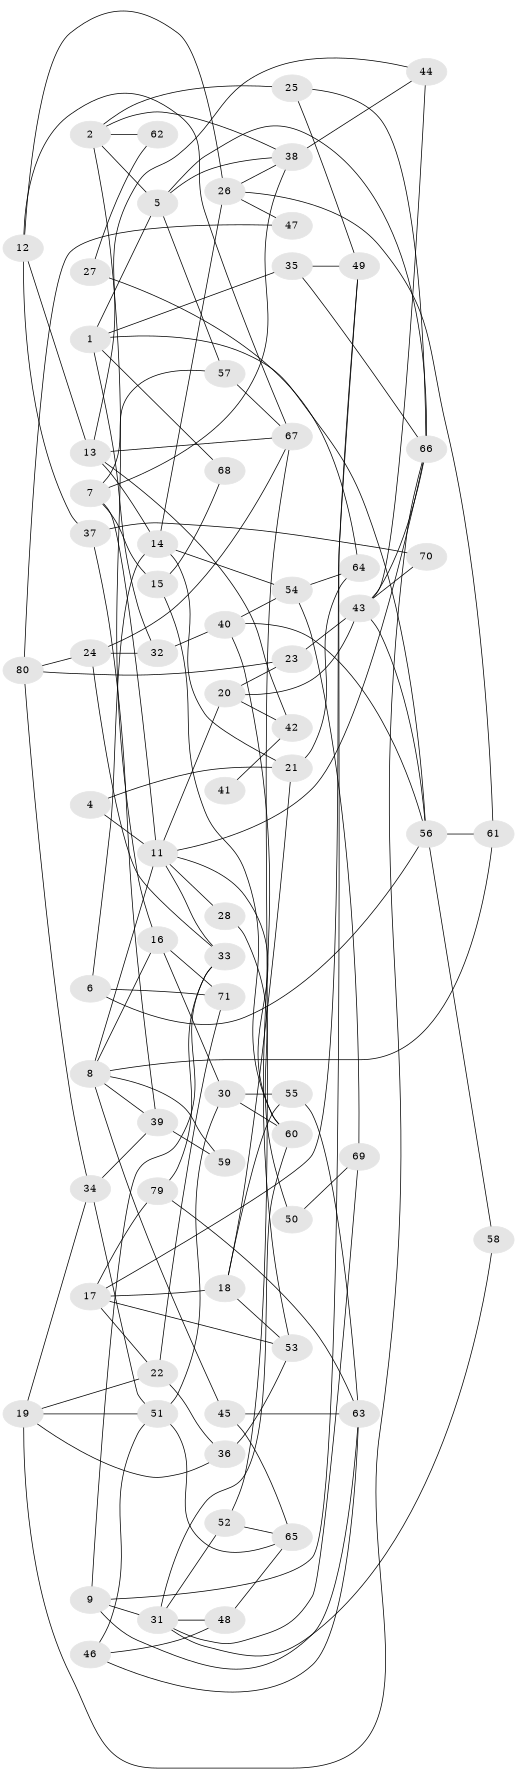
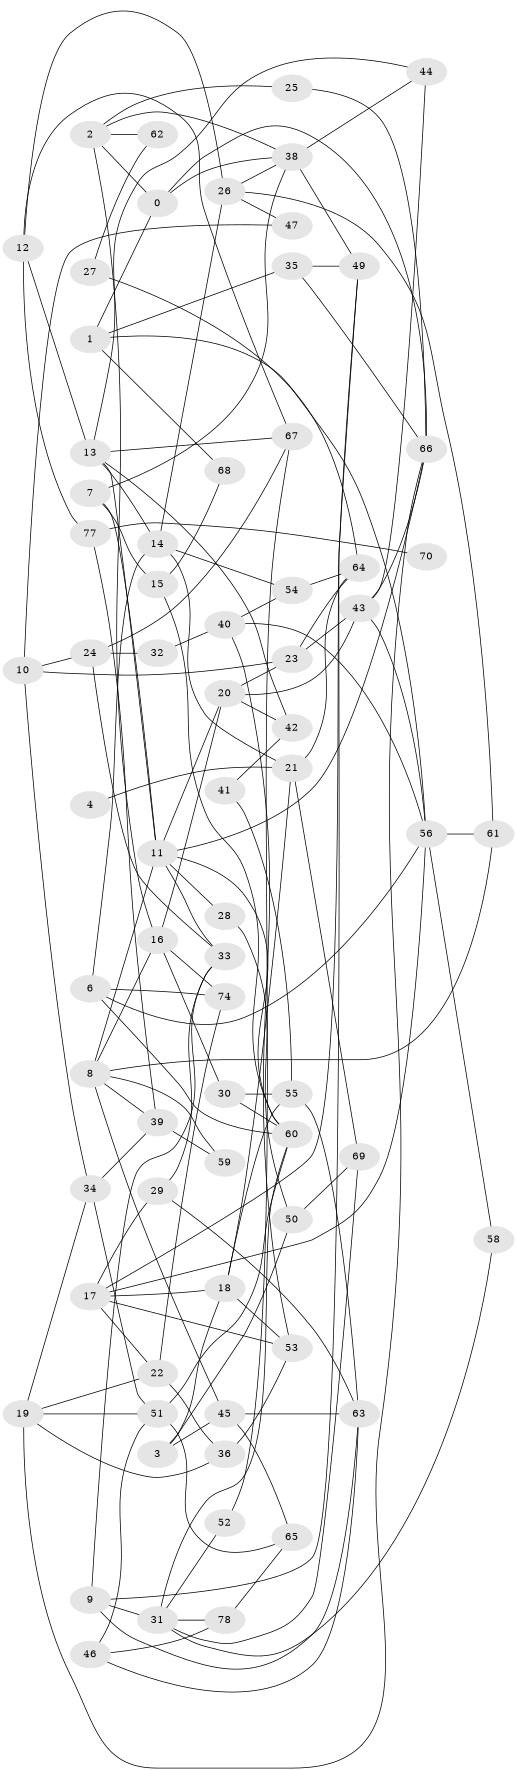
  graph {
    rankdir=LR
    node [color=gray90 style=filled]
    1
-   5
+   5 [label=0]
    32
    35
    56
    68
    38
-   57
    66
    40
    49
    61
    58
    2
    16
    25
    62
-   71
+   71 [label=74]
    20
    30
    27
    64
    44
+   3
    18
    45
    50
    21
    53
    55
    63
    65
    69
    4
    11
    60
    33
    28
    67
    6
    14
    26
    54
    7
    15
    8
    39
    59
    9
    31
-   48
+   48 [label=78]
    52
-   10 [label=80]
+   10
    23
    24
    34
    47
    43
    51
    42
    12
    13
-   37
+   37 [label=77]
    70
    17
    22
-   29 [label=79]
+   29
    36
    19
    41
    46
    1 -- 5
-   1 -- 32
    1 -- 35
    1 -- 56
    1 -- 68
    5 -- 38
-   5 -- 57
    5 -- 66
    32 -- 40
    35 -- 66
    35 -- 49
    56 -- 61
    56 -- 58
-   25 -- 49
+   38 -- 49
    38 -- 44
-   57 -- 67
    40 -- 56
    40 -- 53
    40 -- 54
    2 -- 5
    2 -- 38
    2 -- 16
    2 -- 25
    2 -- 62
    16 -- 71
+   16 -- 20
    16 -- 30
    25 -- 66
    20 -- 23
    20 -- 43
    20 -- 42
    30 -- 55
    30 -- 60
    27 -- 62
    27 -- 64
+   3 -- 18
+   3 -- 45
+   3 -- 50
    18 -- 21
    18 -- 53
    18 -- 55
    45 -- 63
    45 -- 65
    50 -- 69
    21 -- 64
    55 -- 63
    4 -- 21
-   4 -- 11
+   13 -- 11
    11 -- 66
    11 -- 20
    11 -- 60
    11 -- 33
    11 -- 28
    28 -- 50
    6 -- 56
    6 -- 71
+   6 -- 60
    6 -- 14
    14 -- 21
    14 -- 26
    14 -- 54
    26 -- 38
    26 -- 61
    26 -- 47
    54 -- 64
-   54 -- 69
+   21 -- 69
    7 -- 38
-   7 -- 57
    7 -- 11
    7 -- 15
    15 -- 68
    15 -- 60
    8 -- 61
    8 -- 16
    8 -- 45
    8 -- 11
    8 -- 39
    8 -- 59
    39 -- 59
    9 -- 49
    9 -- 63
    9 -- 33
    9 -- 31
    31 -- 58
    31 -- 69
    31 -- 60
    31 -- 48
    31 -- 52
    48 -- 65
-   52 -- 65
    52 -- 67
    10 -- 23
    10 -- 24
    10 -- 34
    10 -- 47
+   23 -- 64
    23 -- 43
    24 -- 32
    24 -- 33
    24 -- 67
    34 -- 39
    34 -- 51
    43 -- 56
    43 -- 66
    43 -- 44
-   43 -- 70
    51 -- 65
-   51 -- 30
+   51 -- 60
    12 -- 67
    12 -- 26
    12 -- 13
    12 -- 37
    13 -- 44
    13 -- 67
    13 -- 14
    13 -- 42
    37 -- 39
    37 -- 70
+   17 -- 56
    17 -- 49
    17 -- 18
    17 -- 53
    17 -- 22
    17 -- 29
    22 -- 71
    22 -- 36
    29 -- 63
    29 -- 33
    36 -- 53
    19 -- 66
    19 -- 34
    19 -- 51
    19 -- 22
    19 -- 36
+   41 -- 55
    41 -- 42
    46 -- 63
    46 -- 48
    46 -- 51
  }
